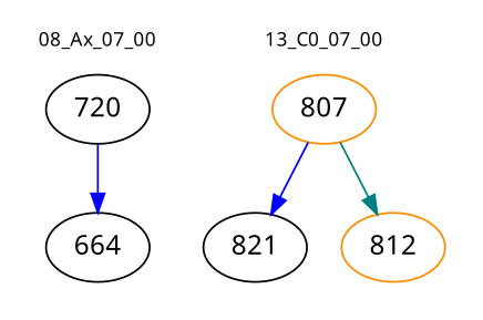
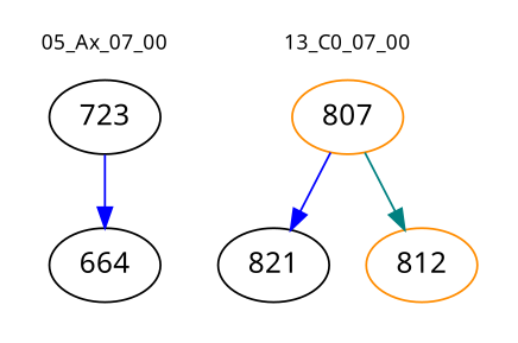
  digraph {
    fontname="Noto Sans"
    node [color=black fontname="Noto Sans"]
    edge [color=blue fontname="Noto Sans"]
-   n1 [label=720]
+   n1 [label=723]
    n2 [label=664]
    n3 [color=darkorange label=807]
    n4 [label=821]
    n5 [color=darkorange label=812]
    subgraph cluster_1 {
      color=white
      fontsize=10
-     label="08_Ax_07_00"
+     label="05_Ax_07_00"
      n1
      n2
    }
    subgraph cluster_2 {
      color=white
      fontsize=10
      label="13_C0_07_00"
      n3
      n4
      n5
    }
    n1 -> n2
    n3 -> n4
    n3 -> n5 [color=teal]
  }
